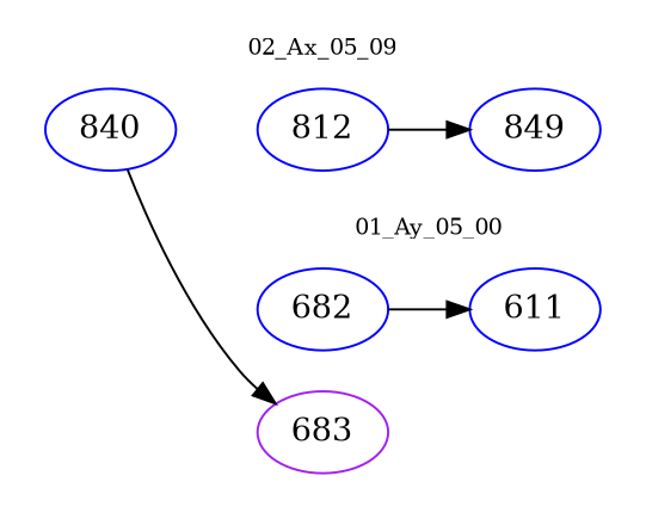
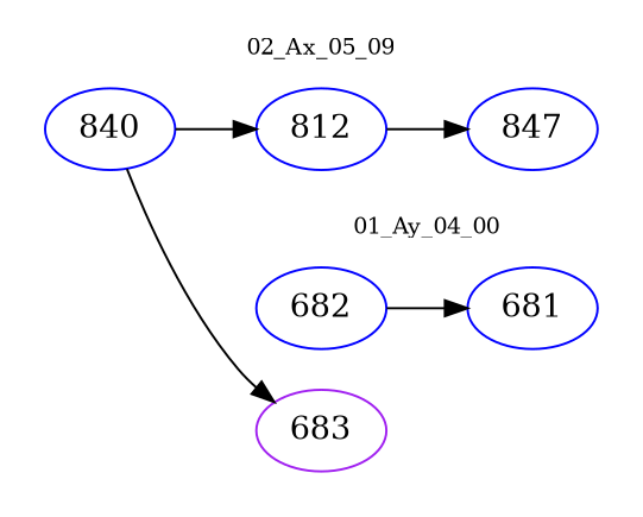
  digraph {
    rankdir=LR
    node [color=blue]
    edge [color=black]
    n1 [label=682]
-   n2 [label=611]
+   n2 [label=681]
    n3 [color=purple label=683]
    n4 [label=840]
    n5 [label=812]
-   n6 [label=849]
+   n6 [label=847]
    subgraph cluster_1 {
      color=white
      fontsize=10
-     label="01_Ay_05_00"
+     label="01_Ay_04_00"
      n1
      n2
      n3
    }
    subgraph cluster_2 {
      color=white
      fontsize=10
      label="02_Ax_05_09"
      n4
      n5
      n6
    }
    n1 -> n2
    n4 -> n3
+   n4 -> n5
    n5 -> n6
  }
